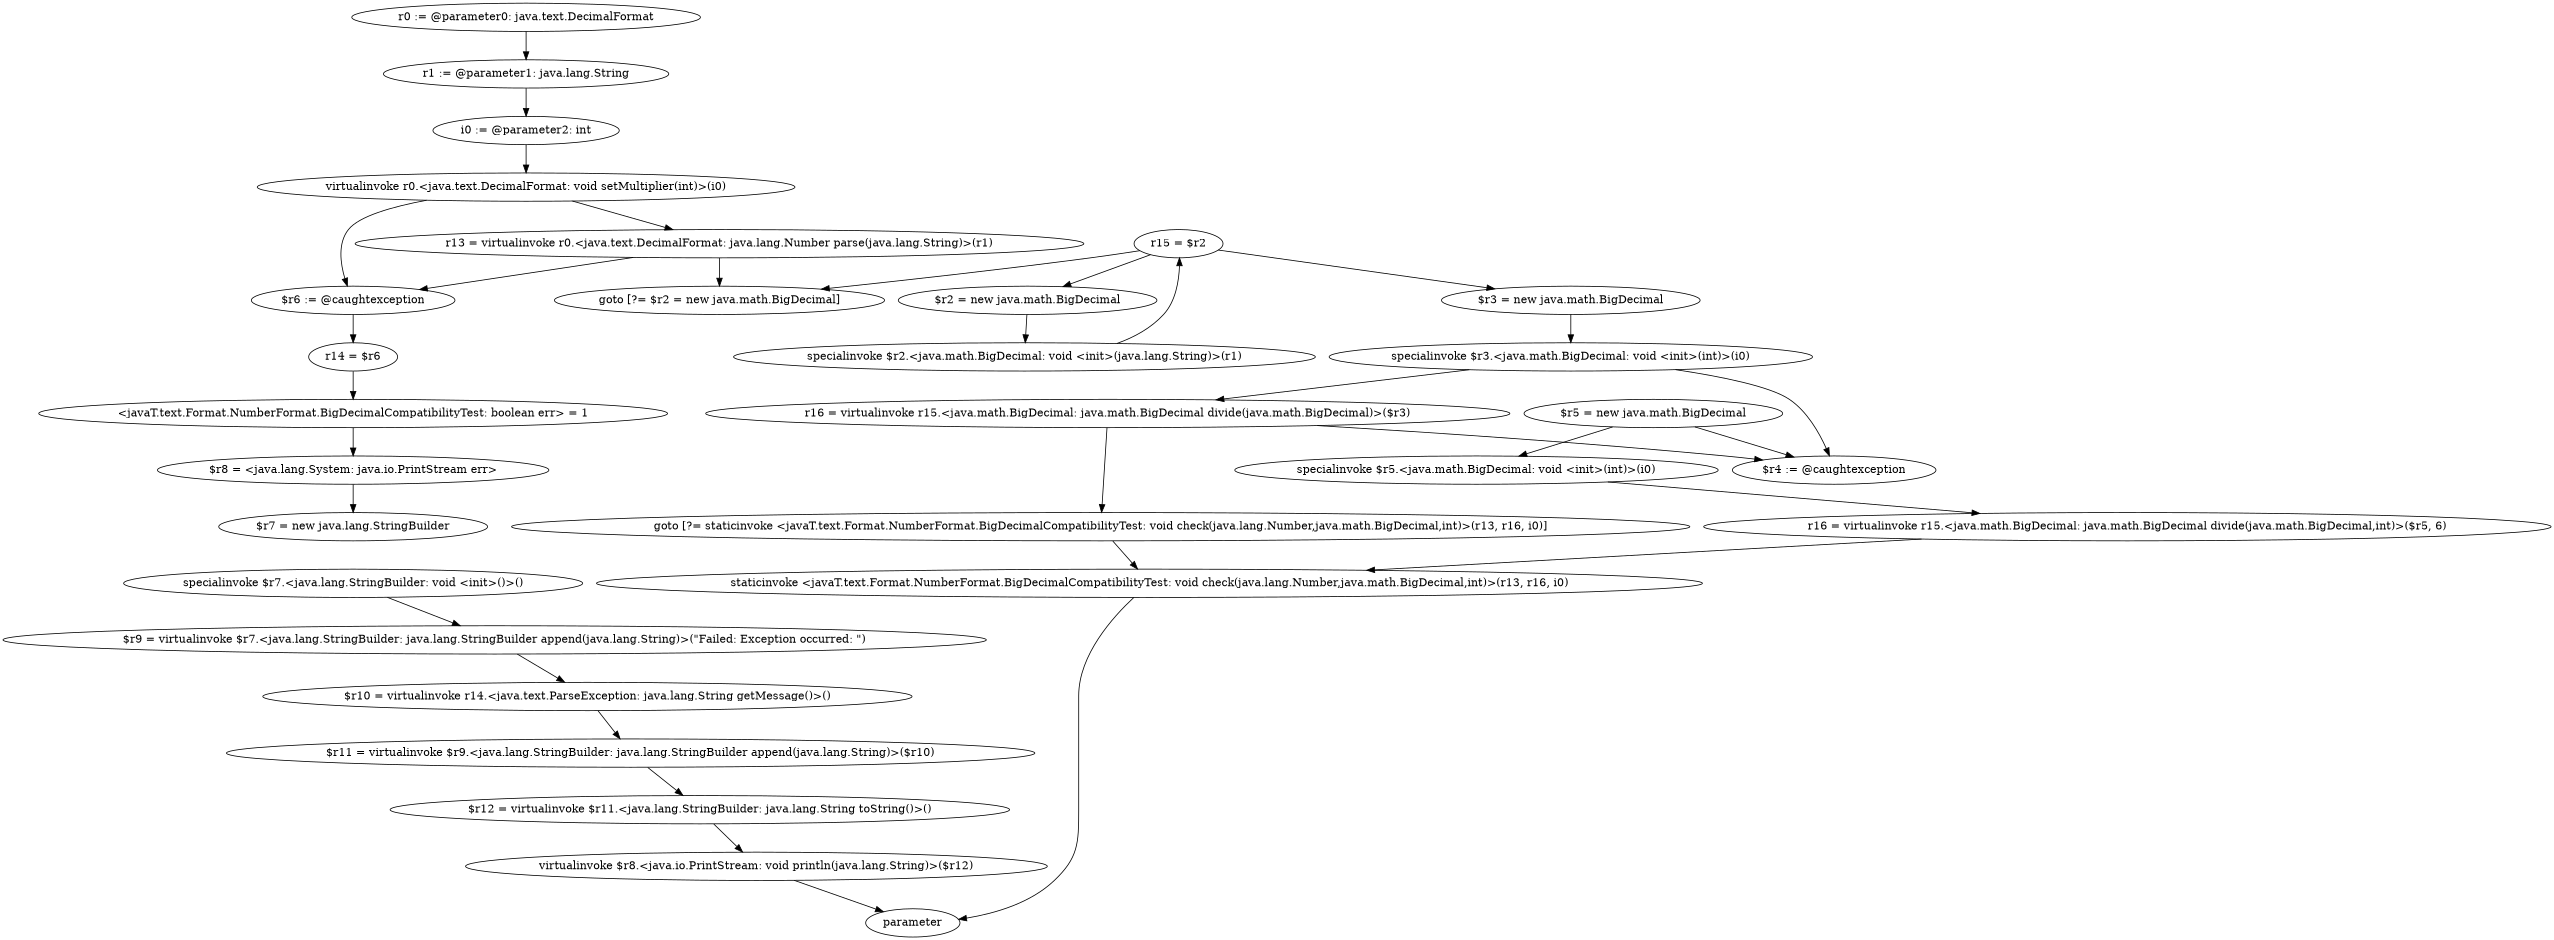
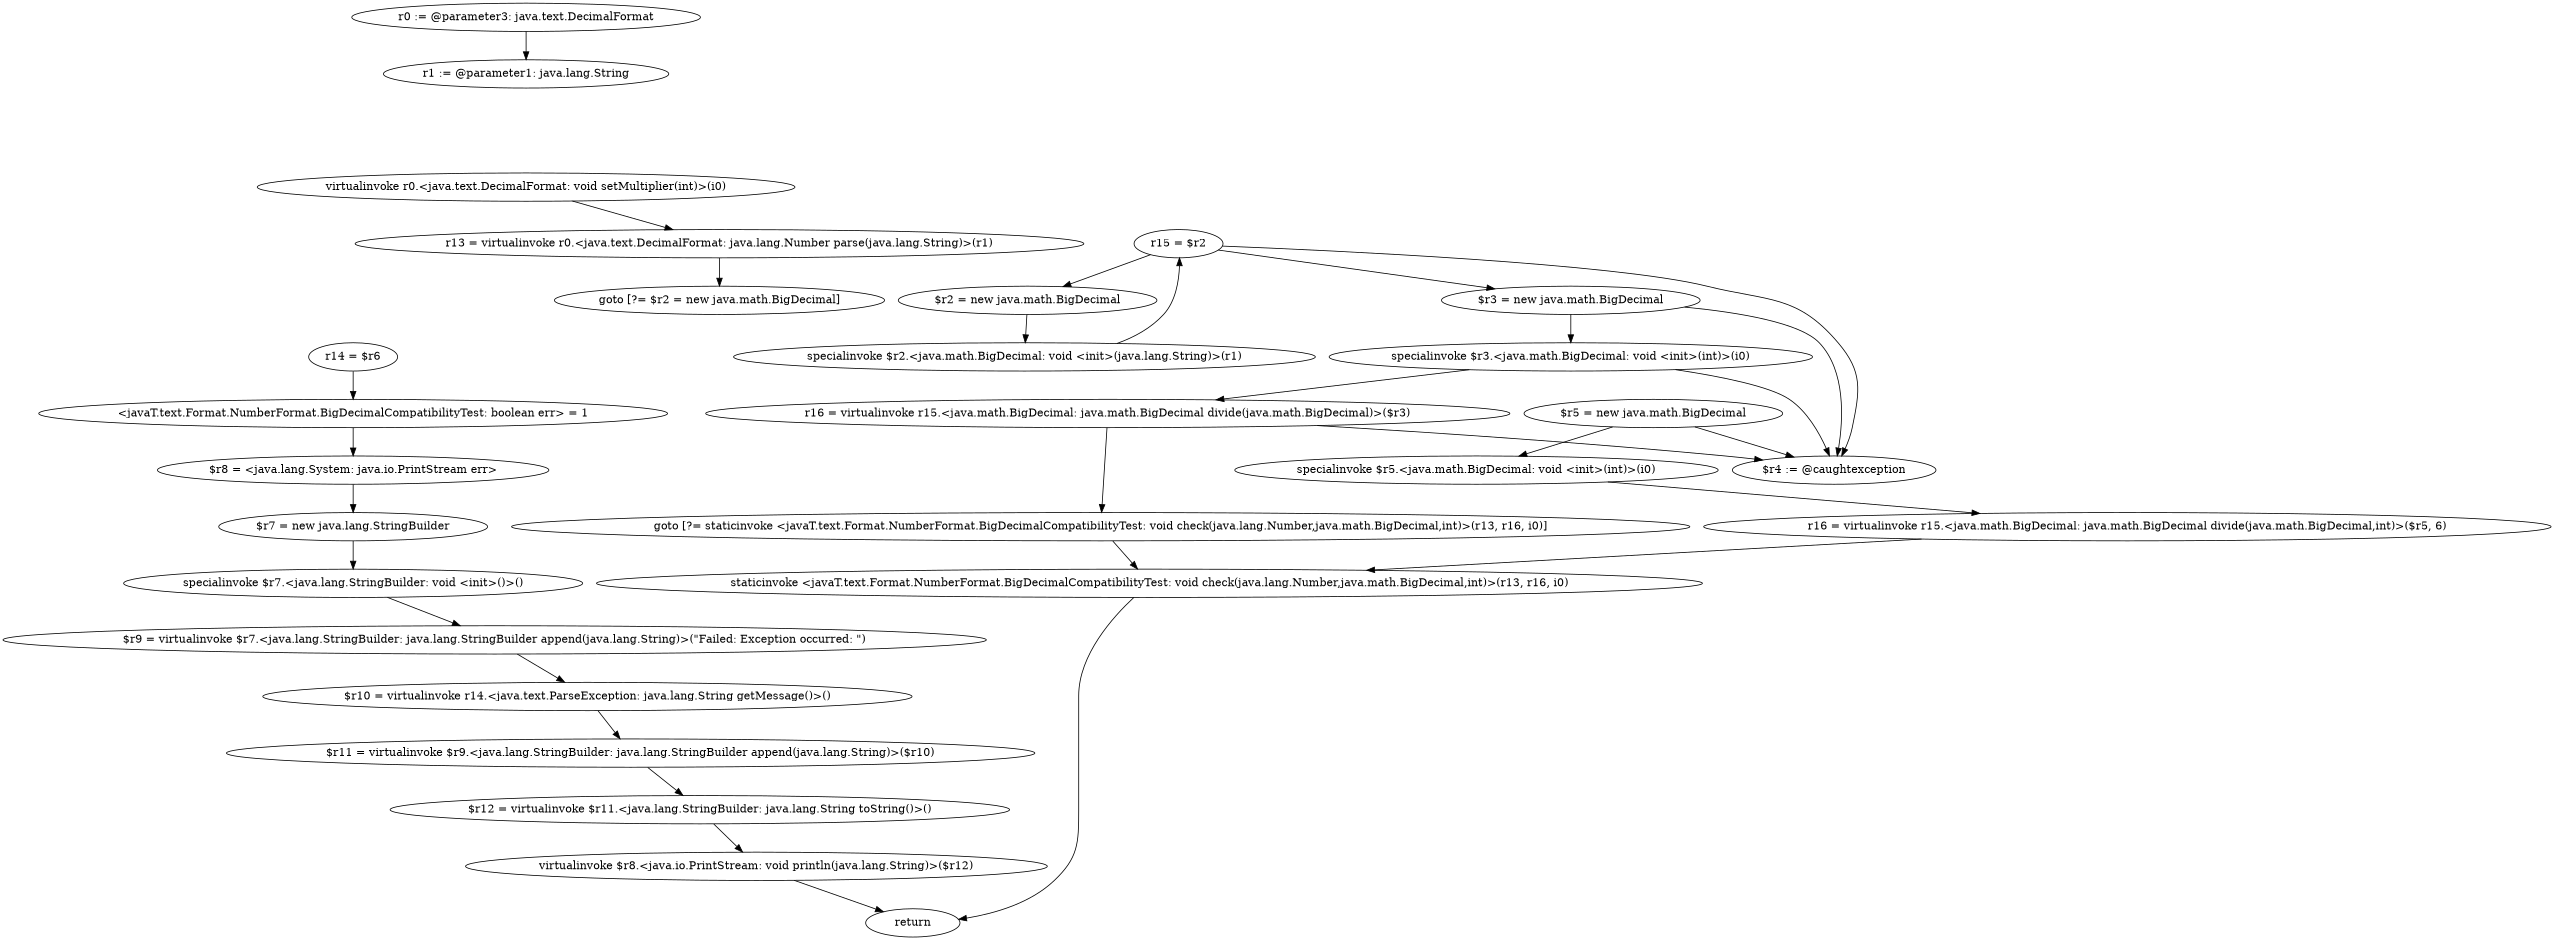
  digraph {
-   "r0 := @parameter0: java.text.DecimalFormat"
+   "r0 := @parameter0: java.text.DecimalFormat" [label="r0 := @parameter3: java.text.DecimalFormat"]
    "r1 := @parameter1: java.lang.String"
-   "i0 := @parameter2: int"
    "virtualinvoke r0.<java.text.DecimalFormat: void setMultiplier(int)>(i0)"
    "r13 = virtualinvoke r0.<java.text.DecimalFormat: java.lang.Number parse(java.lang.String)>(r1)"
-   "$r6 := @caughtexception"
    "goto [?= $r2 = new java.math.BigDecimal]"
    "r14 = $r6"
    "$r2 = new java.math.BigDecimal"
    "specialinvoke $r2.<java.math.BigDecimal: void <init>(java.lang.String)>(r1)"
    "<javaT.text.Format.NumberFormat.BigDecimalCompatibilityTest: boolean err> = 1"
    "$r8 = <java.lang.System: java.io.PrintStream err>"
    "$r7 = new java.lang.StringBuilder"
    "specialinvoke $r7.<java.lang.StringBuilder: void <init>()>()"
    "$r9 = virtualinvoke $r7.<java.lang.StringBuilder: java.lang.StringBuilder append(java.lang.String)>(\"Failed: Exception occurred: \")"
    "$r10 = virtualinvoke r14.<java.text.ParseException: java.lang.String getMessage()>()"
    "$r11 = virtualinvoke $r9.<java.lang.StringBuilder: java.lang.StringBuilder append(java.lang.String)>($r10)"
    "$r12 = virtualinvoke $r11.<java.lang.StringBuilder: java.lang.String toString()>()"
    "virtualinvoke $r8.<java.io.PrintStream: void println(java.lang.String)>($r12)"
-   return [label=parameter]
+   return
    "r15 = $r2"
    "$r3 = new java.math.BigDecimal"
    "$r4 := @caughtexception"
    "specialinvoke $r3.<java.math.BigDecimal: void <init>(int)>(i0)"
    "r16 = virtualinvoke r15.<java.math.BigDecimal: java.math.BigDecimal divide(java.math.BigDecimal)>($r3)"
    "goto [?= staticinvoke <javaT.text.Format.NumberFormat.BigDecimalCompatibilityTest: void check(java.lang.Number,java.math.BigDecimal,int)>(r13, r16, i0)]"
    "staticinvoke <javaT.text.Format.NumberFormat.BigDecimalCompatibilityTest: void check(java.lang.Number,java.math.BigDecimal,int)>(r13, r16, i0)"
    "$r5 = new java.math.BigDecimal"
    "specialinvoke $r5.<java.math.BigDecimal: void <init>(int)>(i0)"
    "r16 = virtualinvoke r15.<java.math.BigDecimal: java.math.BigDecimal divide(java.math.BigDecimal,int)>($r5, 6)"
    "r0 := @parameter0: java.text.DecimalFormat" -> "r1 := @parameter1: java.lang.String"
-   "r1 := @parameter1: java.lang.String" -> "i0 := @parameter2: int"
-   "i0 := @parameter2: int" -> "virtualinvoke r0.<java.text.DecimalFormat: void setMultiplier(int)>(i0)"
    "virtualinvoke r0.<java.text.DecimalFormat: void setMultiplier(int)>(i0)" -> "r13 = virtualinvoke r0.<java.text.DecimalFormat: java.lang.Number parse(java.lang.String)>(r1)"
-   "virtualinvoke r0.<java.text.DecimalFormat: void setMultiplier(int)>(i0)" -> "$r6 := @caughtexception"
-   "r13 = virtualinvoke r0.<java.text.DecimalFormat: java.lang.Number parse(java.lang.String)>(r1)" -> "$r6 := @caughtexception"
    "r13 = virtualinvoke r0.<java.text.DecimalFormat: java.lang.Number parse(java.lang.String)>(r1)" -> "goto [?= $r2 = new java.math.BigDecimal]"
-   "$r6 := @caughtexception" -> "r14 = $r6"
    "r14 = $r6" -> "<javaT.text.Format.NumberFormat.BigDecimalCompatibilityTest: boolean err> = 1"
    "$r2 = new java.math.BigDecimal" -> "specialinvoke $r2.<java.math.BigDecimal: void <init>(java.lang.String)>(r1)"
    "specialinvoke $r2.<java.math.BigDecimal: void <init>(java.lang.String)>(r1)" -> "r15 = $r2"
    "<javaT.text.Format.NumberFormat.BigDecimalCompatibilityTest: boolean err> = 1" -> "$r8 = <java.lang.System: java.io.PrintStream err>"
    "$r8 = <java.lang.System: java.io.PrintStream err>" -> "$r7 = new java.lang.StringBuilder"
+   "$r7 = new java.lang.StringBuilder" -> "specialinvoke $r7.<java.lang.StringBuilder: void <init>()>()"
    "specialinvoke $r7.<java.lang.StringBuilder: void <init>()>()" -> "$r9 = virtualinvoke $r7.<java.lang.StringBuilder: java.lang.StringBuilder append(java.lang.String)>(\"Failed: Exception occurred: \")"
    "$r9 = virtualinvoke $r7.<java.lang.StringBuilder: java.lang.StringBuilder append(java.lang.String)>(\"Failed: Exception occurred: \")" -> "$r10 = virtualinvoke r14.<java.text.ParseException: java.lang.String getMessage()>()"
    "$r10 = virtualinvoke r14.<java.text.ParseException: java.lang.String getMessage()>()" -> "$r11 = virtualinvoke $r9.<java.lang.StringBuilder: java.lang.StringBuilder append(java.lang.String)>($r10)"
    "$r11 = virtualinvoke $r9.<java.lang.StringBuilder: java.lang.StringBuilder append(java.lang.String)>($r10)" -> "$r12 = virtualinvoke $r11.<java.lang.StringBuilder: java.lang.String toString()>()"
    "$r12 = virtualinvoke $r11.<java.lang.StringBuilder: java.lang.String toString()>()" -> "virtualinvoke $r8.<java.io.PrintStream: void println(java.lang.String)>($r12)"
    "virtualinvoke $r8.<java.io.PrintStream: void println(java.lang.String)>($r12)" -> return
    "r15 = $r2" -> "$r2 = new java.math.BigDecimal"
    "r15 = $r2" -> "$r3 = new java.math.BigDecimal"
-   "r15 = $r2" -> "goto [?= $r2 = new java.math.BigDecimal]"
+   "r15 = $r2" -> "$r4 := @caughtexception"
+   "$r3 = new java.math.BigDecimal" -> "$r4 := @caughtexception"
    "$r3 = new java.math.BigDecimal" -> "specialinvoke $r3.<java.math.BigDecimal: void <init>(int)>(i0)"
    "specialinvoke $r3.<java.math.BigDecimal: void <init>(int)>(i0)" -> "$r4 := @caughtexception"
    "specialinvoke $r3.<java.math.BigDecimal: void <init>(int)>(i0)" -> "r16 = virtualinvoke r15.<java.math.BigDecimal: java.math.BigDecimal divide(java.math.BigDecimal)>($r3)"
    "r16 = virtualinvoke r15.<java.math.BigDecimal: java.math.BigDecimal divide(java.math.BigDecimal)>($r3)" -> "$r4 := @caughtexception"
    "r16 = virtualinvoke r15.<java.math.BigDecimal: java.math.BigDecimal divide(java.math.BigDecimal)>($r3)" -> "goto [?= staticinvoke <javaT.text.Format.NumberFormat.BigDecimalCompatibilityTest: void check(java.lang.Number,java.math.BigDecimal,int)>(r13, r16, i0)]"
    "goto [?= staticinvoke <javaT.text.Format.NumberFormat.BigDecimalCompatibilityTest: void check(java.lang.Number,java.math.BigDecimal,int)>(r13, r16, i0)]" -> "staticinvoke <javaT.text.Format.NumberFormat.BigDecimalCompatibilityTest: void check(java.lang.Number,java.math.BigDecimal,int)>(r13, r16, i0)"
    "staticinvoke <javaT.text.Format.NumberFormat.BigDecimalCompatibilityTest: void check(java.lang.Number,java.math.BigDecimal,int)>(r13, r16, i0)" -> return
    "$r5 = new java.math.BigDecimal" -> "$r4 := @caughtexception"
    "$r5 = new java.math.BigDecimal" -> "specialinvoke $r5.<java.math.BigDecimal: void <init>(int)>(i0)"
    "specialinvoke $r5.<java.math.BigDecimal: void <init>(int)>(i0)" -> "r16 = virtualinvoke r15.<java.math.BigDecimal: java.math.BigDecimal divide(java.math.BigDecimal,int)>($r5, 6)"
    "r16 = virtualinvoke r15.<java.math.BigDecimal: java.math.BigDecimal divide(java.math.BigDecimal,int)>($r5, 6)" -> "staticinvoke <javaT.text.Format.NumberFormat.BigDecimalCompatibilityTest: void check(java.lang.Number,java.math.BigDecimal,int)>(r13, r16, i0)"
  }
